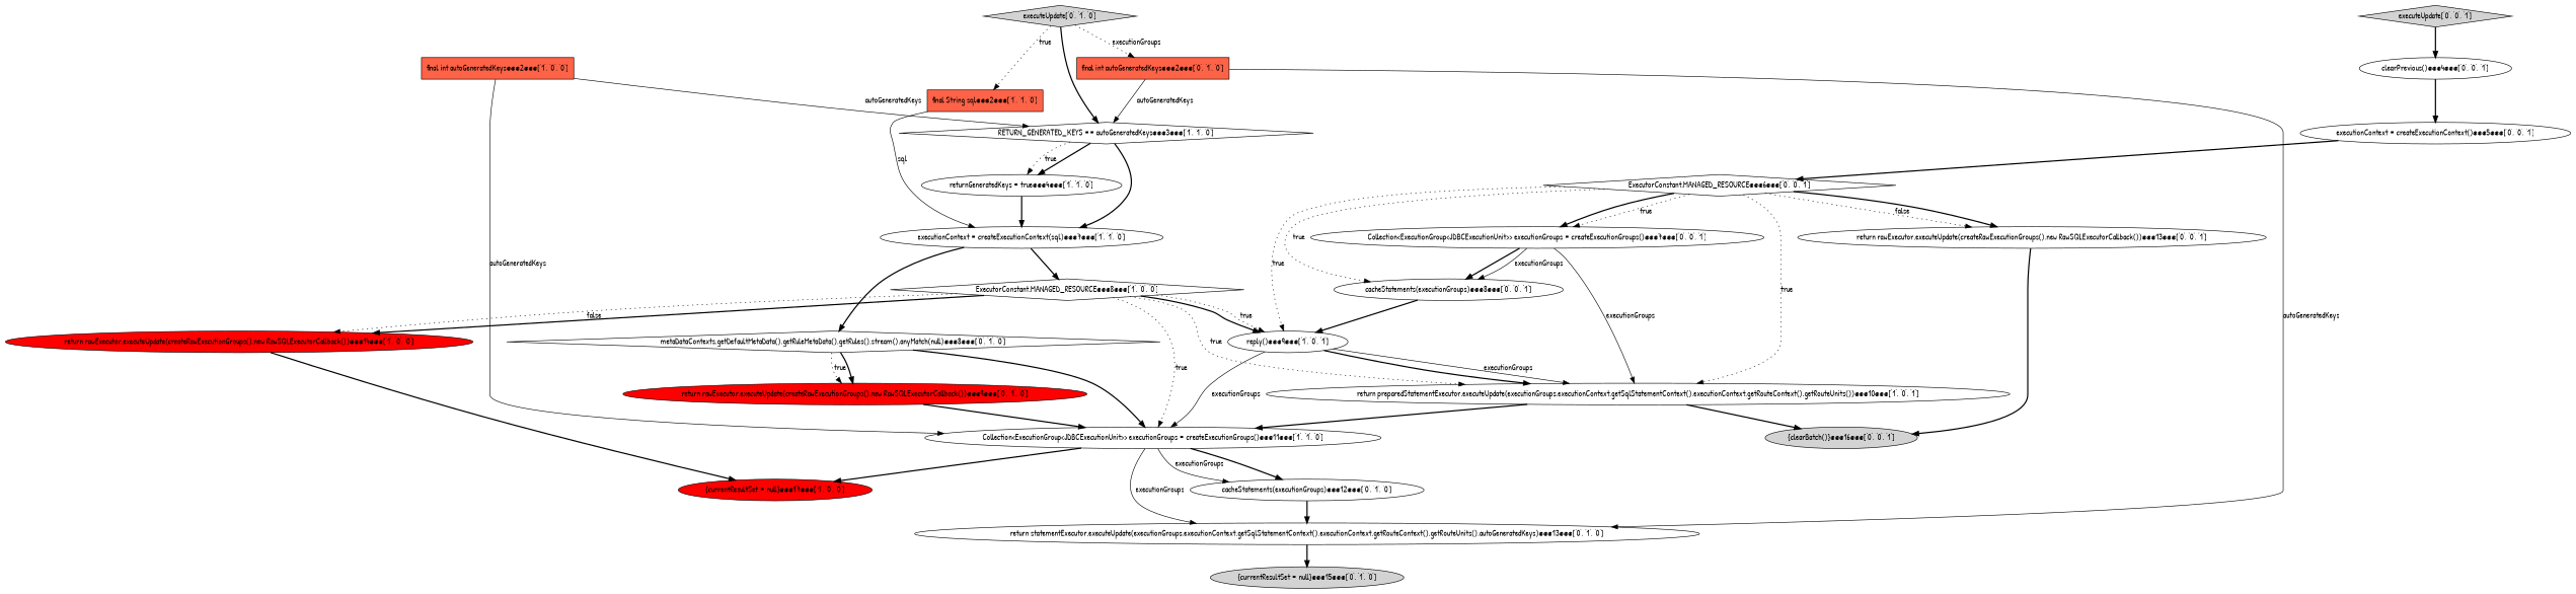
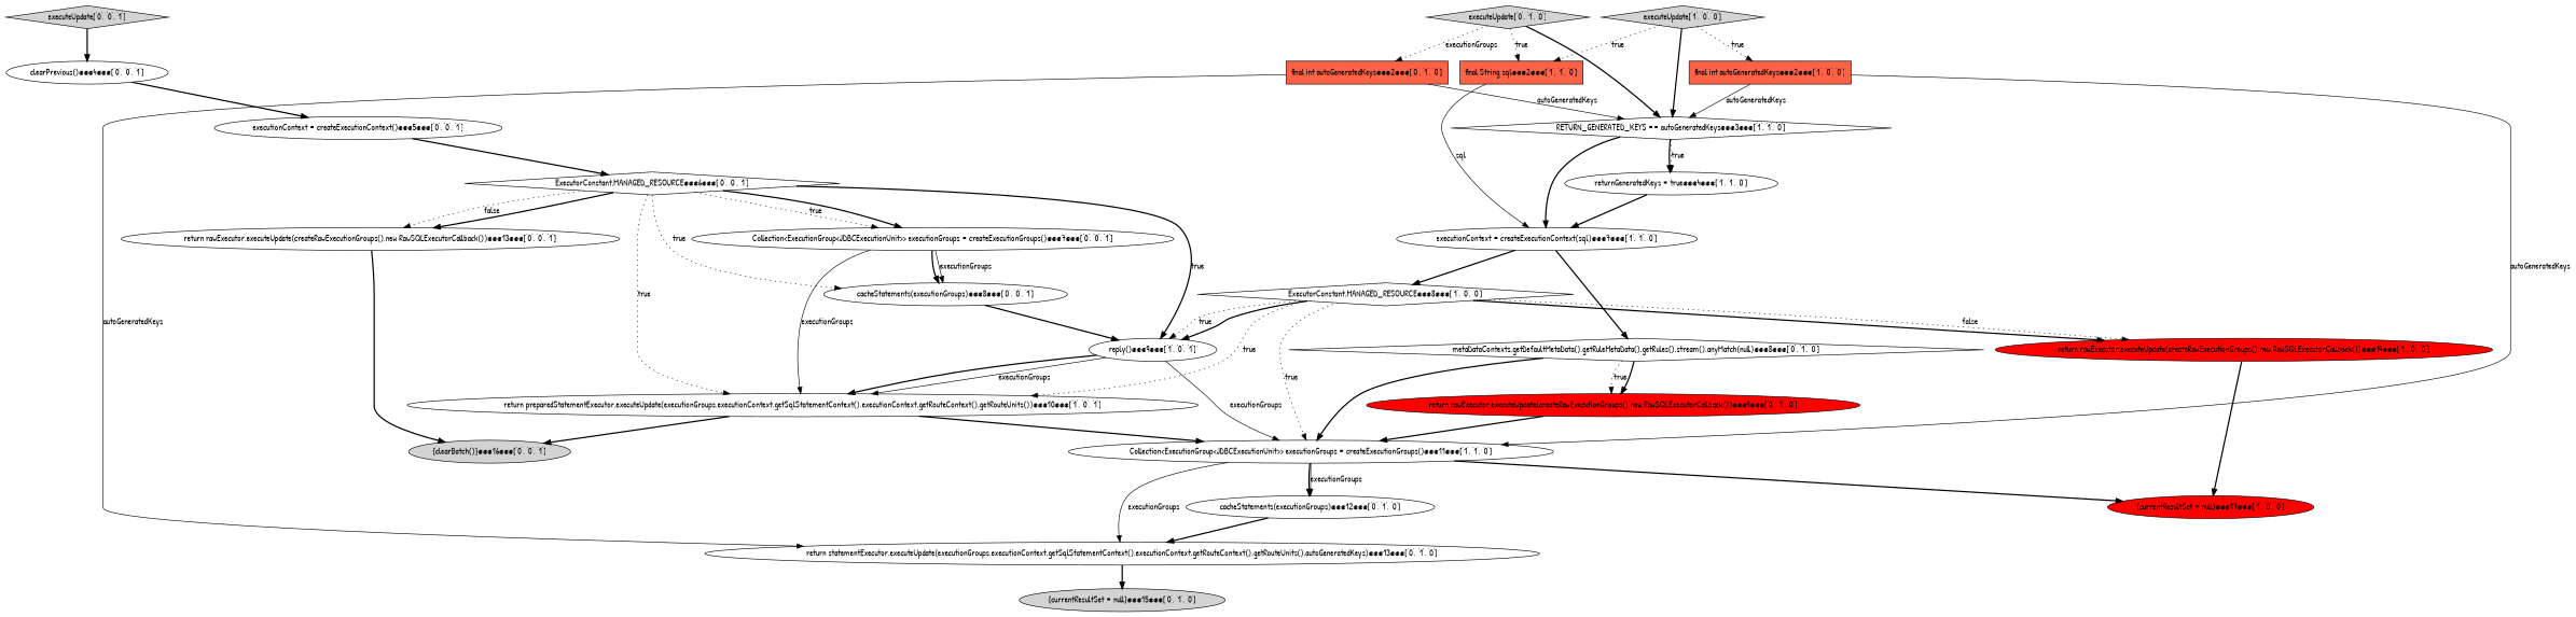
  digraph {
    fontname="Patrick Hand"
    node [fillcolor=white fontname="Patrick Hand" shape=ellipse style=filled]
    edge [fontname="Patrick Hand" style=bold]
    n1 [fillcolor=tomato label="final String sql@@@2@@@['1', '1', '0']" shape=box]
    n2 [label="executionContext = createExecutionContext(sql)@@@7@@@['1', '1', '0']"]
    n3 [label="ExecutorConstant.MANAGED_RESOURCE@@@8@@@['1', '0', '0']" shape=diamond]
    n4 [label="metaDataContexts.getDefaultMetaData().getRuleMetaData().getRules().stream().anyMatch(null)@@@8@@@['0', '1', '0']" shape=diamond]
    n5 [label="RETURN_GENERATED_KEYS == autoGeneratedKeys@@@3@@@['1', '1', '0']" shape=diamond]
    n6 [label="returnGeneratedKeys = true@@@4@@@['1', '1', '0']"]
    n7 [label="executionContext = createExecutionContext()@@@5@@@['0', '0', '1']"]
    n8 [label="ExecutorConstant.MANAGED_RESOURCE@@@6@@@['0', '0', '1']" shape=diamond]
    n9 [label="return rawExecutor.executeUpdate(createRawExecutionGroups(),new RawSQLExecutorCallback())@@@13@@@['0', '0', '1']"]
    n10 [label="return preparedStatementExecutor.executeUpdate(executionGroups,executionContext.getSqlStatementContext(),executionContext.getRouteContext().getRouteUnits())@@@10@@@['1', '0', '1']"]
    n11 [label="reply()@@@9@@@['1', '0', '1']"]
    n12 [label="cacheStatements(executionGroups)@@@8@@@['0', '0', '1']"]
    n13 [label="Collection<ExecutionGroup<JDBCExecutionUnit>> executionGroups = createExecutionGroups()@@@7@@@['0', '0', '1']"]
    n14 [fillcolor=lightgray label="{currentResultSet = null}@@@15@@@['0', '1', '0']"]
    n15 [fillcolor=lightgray label="{clearBatch()}@@@16@@@['0', '0', '1']"]
    n16 [fillcolor=red label="return rawExecutor.executeUpdate(createRawExecutionGroups(),new RawSQLExecutorCallback())@@@9@@@['0', '1', '0']"]
    n17 [label="Collection<ExecutionGroup<JDBCExecutionUnit>> executionGroups = createExecutionGroups()@@@11@@@['1', '1', '0']"]
    n18 [fillcolor=red label="{currentResultSet = null}@@@17@@@['1', '0', '0']"]
    n19 [label="cacheStatements(executionGroups)@@@12@@@['0', '1', '0']"]
    n20 [label="return statementExecutor.executeUpdate(executionGroups,executionContext.getSqlStatementContext(),executionContext.getRouteContext().getRouteUnits(),autoGeneratedKeys)@@@13@@@['0', '1', '0']"]
    n21 [fillcolor=lightgray label="executeUpdate['0', '1', '0']" shape=diamond]
    n22 [fillcolor=tomato label="final int autoGeneratedKeys@@@2@@@['0', '1', '0']" shape=box]
    n23 [fillcolor=red label="return rawExecutor.executeUpdate(createRawExecutionGroups(),new RawSQLExecutorCallback())@@@14@@@['1', '0', '0']"]
    n24 [fillcolor=tomato label="final int autoGeneratedKeys@@@2@@@['1', '0', '0']" shape=box]
    n25 [label="clearPrevious()@@@4@@@['0', '0', '1']"]
+   n26 [fillcolor=lightgray label="executeUpdate['1', '0', '0']" shape=diamond]
    n27 [fillcolor=lightgray label="executeUpdate['0', '0', '1']" shape=diamond]
    n1 -> n2 [label=sql style=solid]
    n2 -> n3
    n2 -> n4
    n3 -> n10 [label=true style=dotted]
    n3 -> n11
    n3 -> n11 [label=true style=dotted]
    n3 -> n17 [label=true style=dotted]
    n3 -> n23
    n3 -> n23 [label=false style=dotted]
    n4 -> n16 [label=true style=dotted]
    n4 -> n16
    n4 -> n17
    n5 -> n2
    n5 -> n6
    n5 -> n6 [label=true style=dotted]
    n6 -> n2
    n7 -> n8
    n8 -> n9 [label=false style=dotted]
    n8 -> n9
    n8 -> n10 [label=true style=dotted]
-   n8 -> n11 [label=true style=dotted]
+   n8 -> n11 [label=true]
    n8 -> n12 [label=true style=dotted]
    n8 -> n13 [label=true style=dotted]
    n8 -> n13
    n9 -> n15
    n10 -> n15
    n10 -> n17
    n11 -> n10 [label=executionGroups style=solid]
    n11 -> n10
    n11 -> n17 [label=executionGroups style=solid]
    n12 -> n11
    n13 -> n10 [label=executionGroups style=solid]
    n13 -> n12
    n13 -> n12 [label=executionGroups style=solid]
    n16 -> n17
    n17 -> n18
    n17 -> n19
    n17 -> n19 [label=executionGroups style=solid]
    n17 -> n20 [label=executionGroups style=solid]
    n19 -> n20
    n20 -> n14
    n21 -> n1 [label=true style=dotted]
    n21 -> n5
    n21 -> n22 [label=executionGroups style=dotted]
    n22 -> n5 [label=autoGeneratedKeys style=solid]
    n22 -> n20 [label=autoGeneratedKeys style=solid]
    n23 -> n18
    n24 -> n5 [label=autoGeneratedKeys style=solid]
    n24 -> n17 [label=autoGeneratedKeys style=solid]
    n25 -> n7
+   n26 -> n1 [label=true style=dotted]
+   n26 -> n5
+   n26 -> n24 [label=true style=dotted]
    n27 -> n25
  }
